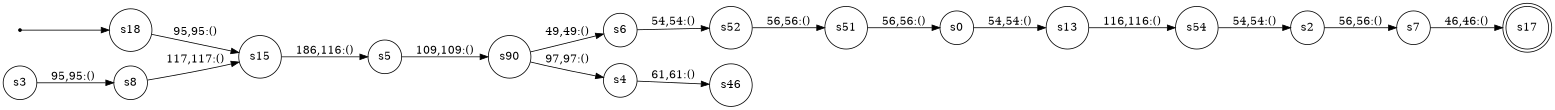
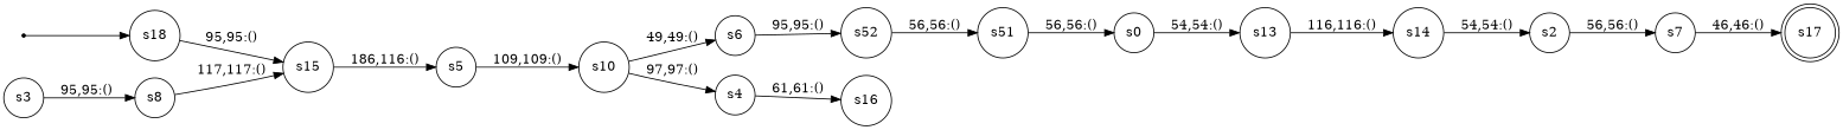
  digraph {
    rankdir=LR
    node [shape=circle]
    init [shape=point]
    s18
    s15
    s17 [shape=doublecircle]
    s3
    s8
    n7 [label=s52]
    s6
    n9 [label=s51]
    s5
-   s10 [label=s90]
+   s10
    s4
-   s14 [label=s54]
+   s14
    s2
    s7
    s13
    n17 [label=s0]
-   s16 [label=s46]
+   s16
    init -> s18
    s18 -> s15 [label="95,95:()"]
    s15 -> s5 [label="186,116:()"]
    s3 -> s8 [label="95,95:()"]
    s8 -> s15 [label="117,117:()"]
    n7 -> n9 [label="56,56:()"]
-   s6 -> n7 [label="54,54:()"]
+   s6 -> n7 [label="95,95:()"]
    n9 -> n17 [label="56,56:()"]
    s5 -> s10 [label="109,109:()"]
    s10 -> s6 [label="49,49:()"]
    s10 -> s4 [label="97,97:()"]
    s4 -> s16 [label="61,61:()"]
    s14 -> s2 [label="54,54:()"]
    s2 -> s7 [label="56,56:()"]
    s7 -> s17 [label="46,46:()"]
    s13 -> s14 [label="116,116:()"]
    n17 -> s13 [label="54,54:()"]
  }
